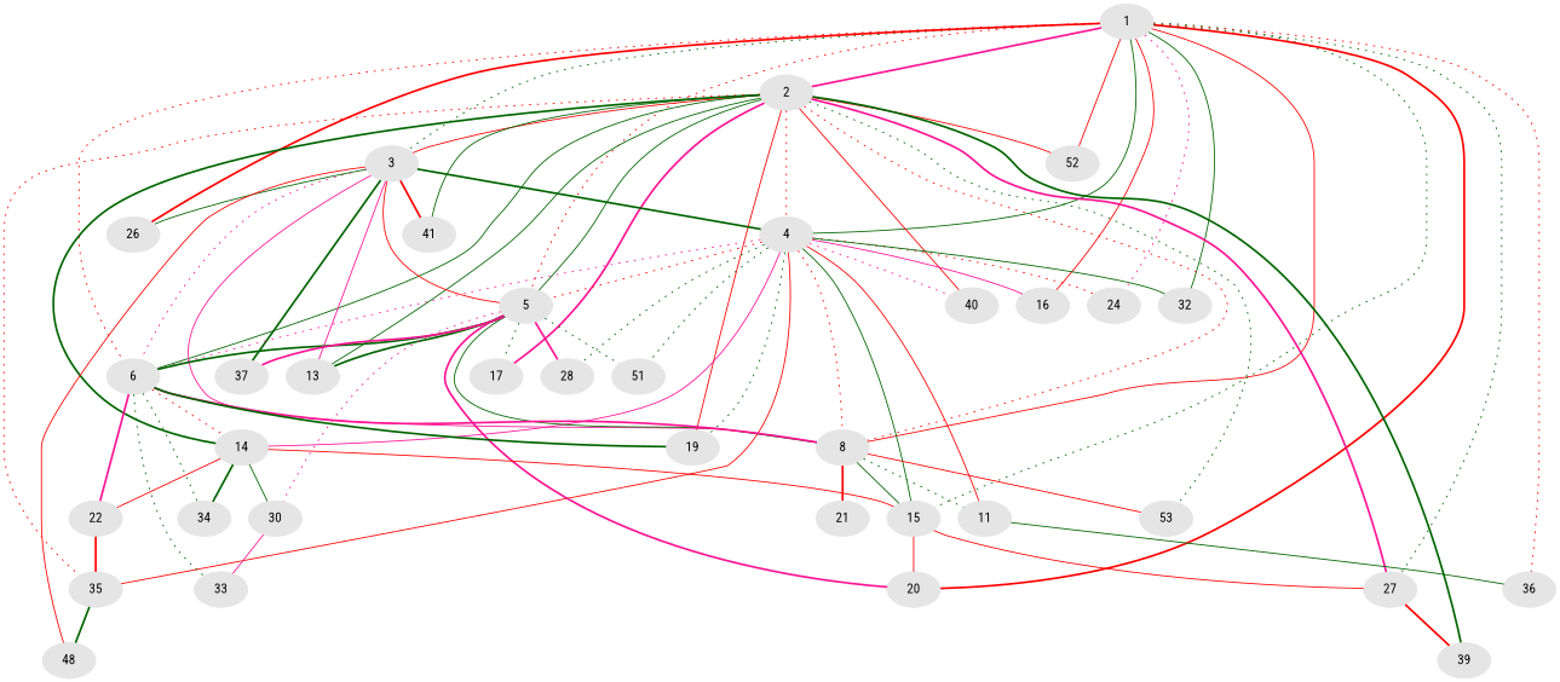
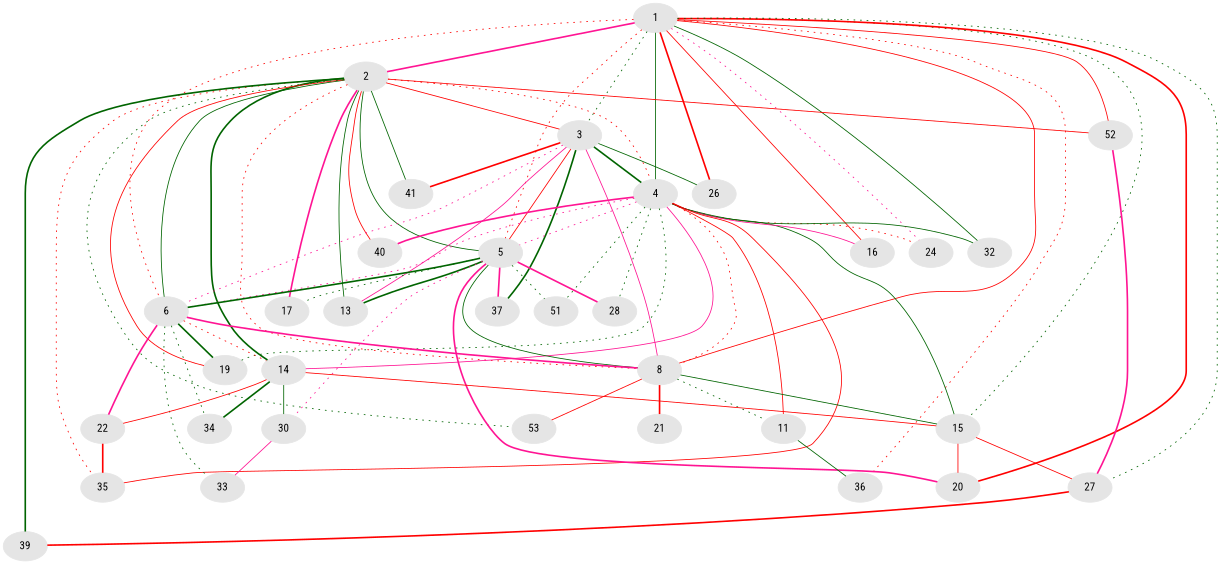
  graph {
    fontname="Roboto Condensed"
    node [color=gray90 fontname="Roboto Condensed" style=filled]
    edge [color=darkgreen fontname="Roboto Condensed" style=solid]
    1 [super="+7"]
    2 [super="+9"]
    3 [super="+38"]
    4 [super="+10"]
    5 [super="+29"]
    6 [super="+23"]
    8 [super="+12"]
    15 [super="+49"]
    16
    20 [super="+46"]
    24
    26
    27 [super="+44"]
    32
    36
    52
    13 [super="+25"]
    14 [super="+43"]
    17
    19 [super="+31"]
    35 [super="+47"]
    39 [super="+45"]
    40
    41
    53
    37
-   48
    11
    28
    51
    30
    22
    33
    34
    21
    1 -- 2 [color=deeppink style=bold weight=4]
    1 -- 3 [style=dotted weight=2]
    1 -- 4 [weight=4]
    1 -- 5 [color=red style=dotted weight=2]
    1 -- 6 [color=red style=dotted weight=2]
    1 -- 8 [color=red weight=2]
    1 -- 15 [style=dotted]
    1 -- 16 [color=red]
    1 -- 20 [color=red style=bold]
    1 -- 24 [color=deeppink style=dotted]
    1 -- 26 [color=red style=bold]
    1 -- 27 [style=dotted]
    1 -- 32
    1 -- 36 [color=red style=dotted]
    1 -- 52 [color=red]
    2 -- 3 [color=red weight=2]
    2 -- 4 [color=red style=dotted weight=4]
    2 -- 5 [weight=3]
    2 -- 6 [weight=2]
    2 -- 8 [color=red style=dotted weight=2]
-   2 -- 27 [color=deeppink style=bold]
+   52 -- 27 [color=deeppink style=bold]
    2 -- 52 [color=red]
    2 -- 13
    2 -- 14 [style=bold]
    2 -- 17 [color=deeppink style=bold]
    2 -- 19 [color=red]
    2 -- 35 [color=red style=dotted]
    2 -- 39 [style=bold weight=2]
    2 -- 40 [color=red]
    2 -- 41
    2 -- 53 [style=dotted]
    3 -- 4 [style=bold weight=3]
    3 -- 5 [color=red]
    3 -- 6 [color=deeppink style=dotted]
    3 -- 8 [color=deeppink]
    3 -- 26
    3 -- 13 [color=deeppink]
    3 -- 41 [color=red style=bold]
    3 -- 37 [style=bold]
-   3 -- 48 [color=red]
-   4 -- 5 [color=red style=dotted weight=2]
+   4 -- 5 [color=deeppink style=dotted weight=2]
    4 -- 6 [color=deeppink style=dotted weight=3]
    4 -- 8 [color=red style=dotted weight=2]
    4 -- 15
    4 -- 16 [color=deeppink]
    4 -- 24 [color=red style=dotted]
    4 -- 32
    4 -- 14 [color=deeppink]
    4 -- 19 [style=dotted]
    4 -- 35 [color=red]
-   4 -- 40 [color=deeppink style=dotted]
+   4 -- 40 [color=deeppink style=bold]
    4 -- 11 [color=red]
    4 -- 28 [style=dotted]
    4 -- 51 [style=dotted]
    5 -- 6 [style=bold]
    5 -- 8
    5 -- 20 [color=deeppink style=bold]
    5 -- 13 [style=bold]
    5 -- 17 [style=dotted]
    5 -- 37 [color=deeppink style=bold]
    5 -- 28 [color=deeppink style=bold]
    5 -- 51 [style=dotted]
    5 -- 30 [color=deeppink style=dotted]
    6 -- 8 [color=deeppink style=bold weight=2]
    6 -- 14 [color=red style=dotted]
    6 -- 19 [style=bold]
    6 -- 22 [color=deeppink style=bold]
    6 -- 33 [style=dotted]
    6 -- 34 [style=dotted]
    8 -- 15
    8 -- 53 [color=red]
    8 -- 11 [style=dotted]
    8 -- 21 [color=red style=bold]
    15 -- 20 [color=red]
    15 -- 27 [color=red]
    27 -- 39 [color=red style=bold]
    14 -- 15 [color=red]
    14 -- 30
    14 -- 22 [color=red]
    14 -- 34 [style=bold]
-   35 -- 48 [style=bold]
    11 -- 36
    30 -- 33 [color=deeppink]
    22 -- 35 [color=red style=bold]
  }
